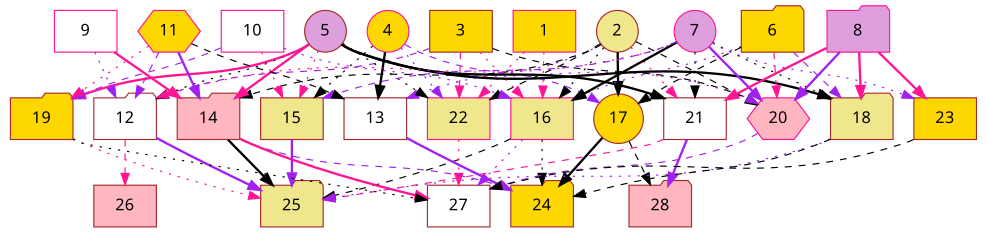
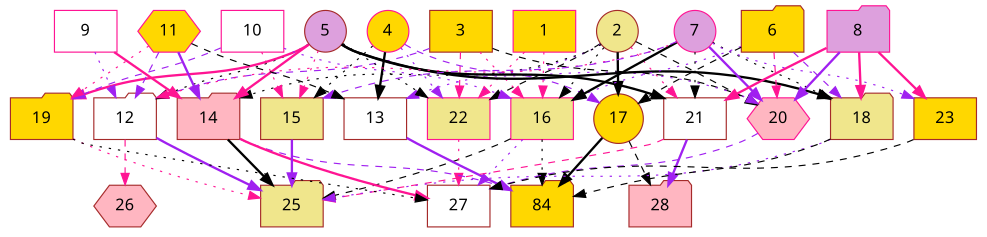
  digraph {
    fontname="Noto Sans"
    node [alpha=0.07 color=brown fillcolor=gold fontname="Noto Sans" shape=box style=filled]
    edge [color=black fontname="Noto Sans" style=dotted]
    1 [alpha=0.06 color=deeppink expect_size=3783511237589496]
    16 [color=deeppink expect_size=7279860888348125 fillcolor=khaki]
    22 [alpha=0.13 color=deeppink expect_size=111895913279592071168 fillcolor=khaki]
    25 [alpha=0.01 expect_size=25737760054578420 fillcolor=khaki shape=folder]
-   24 [alpha=0.04 expect_size=22623839390133700 shape=folder]
+   24 [alpha=0.04 expect_size=22623839390133700 shape=folder label=84]
    27 [alpha=0.15 expect_size=43761382938810488 fillcolor=white]
    2 [alpha=0.04 expect_size=117595202737588404224 fillcolor=khaki shape=circle]
    13 [alpha=0.05 expect_size=70251045313954720 fillcolor=white]
    14 [expect_size=60013210773953472 fillcolor=lightpink shape=folder]
    17 [alpha=0.13 expect_size=157455830008786321408 shape=circle]
    20 [alpha=0.17 color=deeppink expect_size=106912954278647136 fillcolor=lightpink shape=hexagon]
    21 [alpha=0.10 expect_size=1877955032628854784 fillcolor=white]
    28 [alpha=0.04 expect_size=625053359455338496 fillcolor=lightpink shape=folder]
    3 [alpha=0.12 expect_size=16431231232978714624]
    12 [alpha=0.04 expect_size=4477893148592308224 fillcolor=white shape=folder]
-   26 [alpha=0.15 expect_size=391838752243405824 fillcolor=lightpink]
+   26 [alpha=0.15 expect_size=391838752243405824 fillcolor=lightpink shape=hexagon]
    4 [alpha=0.18 color=deeppink expect_size=434240633064927 shape=circle]
    15 [alpha=0.05 expect_size=245864027885869727744 fillcolor=khaki]
    5 [alpha=0.18 expect_size=7371479301168913 fillcolor=plum shape=circle]
    18 [expect_size=308583538026678208 fillcolor=khaki shape=folder]
    19 [alpha=0.02 expect_size=447675767854155776 shape=folder]
    6 [alpha=0.18 expect_size=491325418892588480 shape=folder]
    7 [alpha=0.17 color=deeppink expect_size=10382345935756226 fillcolor=plum shape=circle]
    23 [expect_size=20234729191543924]
    8 [alpha=0.17 color=deeppink expect_size=14743337411496902656 fillcolor=plum shape=folder]
    9 [alpha=0.02 color=deeppink expect_size=70594420439368152 fillcolor=white]
    10 [alpha=0.03 color=deeppink expect_size=176597070280837300224 fillcolor=white]
    11 [alpha=0.01 color=deeppink expect_size=93980393772949700608 shape=hexagon]
    1 -> 16 [color=deeppink]
    1 -> 22 [color=deeppink]
    16 -> 25 [style=dashed]
    16 -> 24
    16 -> 27 [color=purple]
    22 -> 27 [color=deeppink]
    2 -> 16
    2 -> 22 [style=dashed]
    2 -> 13 [color=purple]
-   2 -> 14 [style=dashed]
+   2 -> 14
    2 -> 17 [style=bold]
    2 -> 20 [style=dashed]
    2 -> 21 [color=deeppink]
    13 -> 24 [color=purple style=bold]
    14 -> 25 [style=bold]
    14 -> 24 [color=purple style=dashed]
    14 -> 27 [color=deeppink style=bold]
    17 -> 24 [style=bold]
    17 -> 28 [style=dashed]
    20 -> 27 [color=purple style=dashed]
    21 -> 25 [color=deeppink style=dashed]
    21 -> 28 [color=purple style=bold]
    3 -> 16 [color=deeppink]
    3 -> 22 [color=deeppink style=dashed]
    3 -> 20 [style=dashed]
    3 -> 12 [color=purple style=dashed]
    12 -> 25 [color=purple style=bold]
    12 -> 26 [color=deeppink style=dashed]
    4 -> 22 [color=purple]
    4 -> 13 [style=bold]
    4 -> 17 [color=purple style=dashed]
    4 -> 15
    15 -> 25 [color=purple style=bold]
    5 -> 22
    5 -> 14 [color=deeppink style=bold]
    5 -> 20 [color=purple]
    5 -> 21 [style=bold]
    5 -> 12
    5 -> 15 [color=deeppink]
    5 -> 18 [style=bold]
    5 -> 19 [color=deeppink style=bold]
    18 -> 25 [color=purple]
    18 -> 24 [style=dashed]
    19 -> 25 [color=deeppink]
    19 -> 27
    6 -> 16 [color=purple]
    6 -> 17 [style=dashed]
    6 -> 20 [color=deeppink style=dashed]
    6 -> 18 [color=purple style=dashed]
    7 -> 16 [style=bold]
    7 -> 20 [color=purple style=bold]
    7 -> 21
    7 -> 12 [color=deeppink]
    7 -> 15 [color=purple style=dashed]
    7 -> 18
    7 -> 23 [color=purple]
    23 -> 27 [style=dashed]
    8 -> 20 [color=purple style=bold]
    8 -> 21 [color=deeppink style=bold]
    8 -> 18 [color=deeppink style=bold]
    8 -> 23 [color=deeppink style=bold]
    9 -> 14 [color=deeppink style=bold]
    9 -> 12 [color=purple]
    10 -> 16 [color=purple]
    10 -> 15 [color=deeppink]
    10 -> 19 [color=purple style=dashed]
    11 -> 13 [style=dashed]
    11 -> 14 [color=purple style=bold]
    11 -> 12 [color=purple style=dashed]
    11 -> 19 [color=deeppink]
  }
